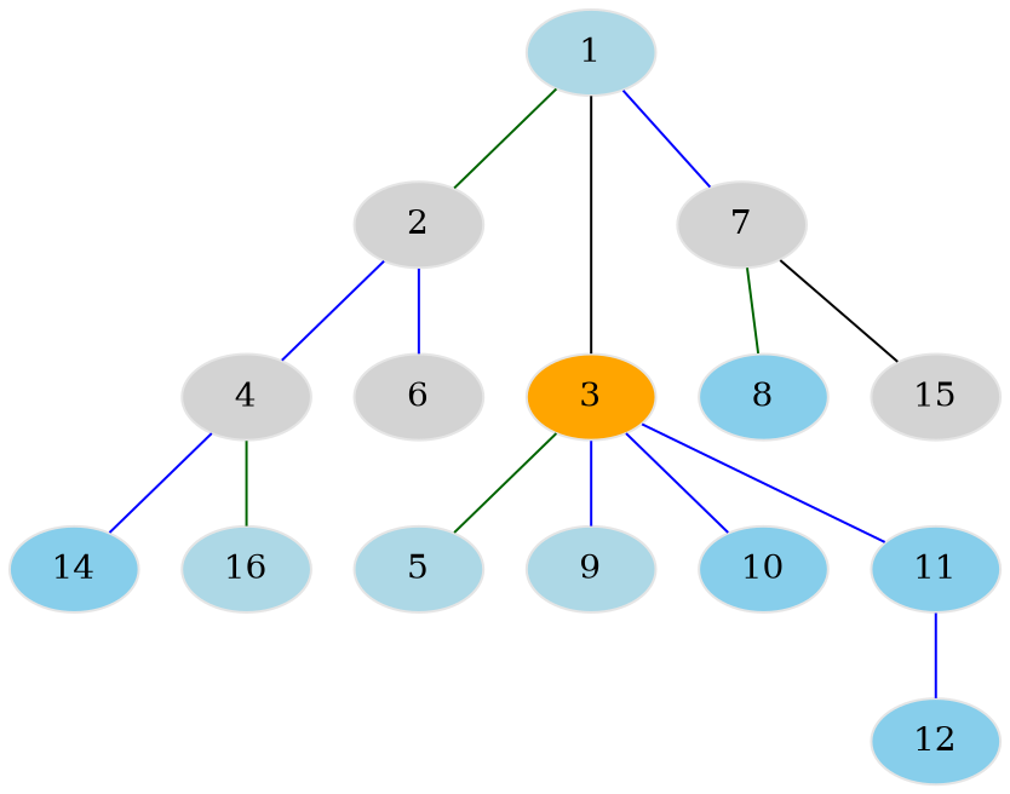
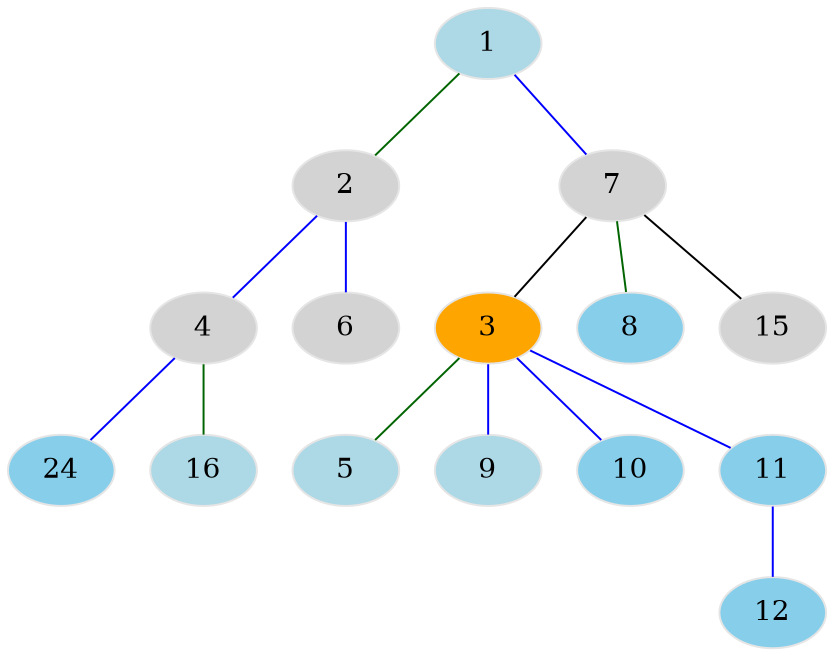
  graph {
    node [color=gray90 fillcolor=lightgrey style=filled]
    edge [color=blue weight=1.0]
    1 [fillcolor=lightblue]
    2
    3 [fillcolor=orange]
    7
    4
    6
    5 [fillcolor=lightblue]
    9 [fillcolor=lightblue]
    10 [fillcolor=skyblue]
    11 [fillcolor=skyblue]
    8 [fillcolor=skyblue]
    15
-   14 [fillcolor=skyblue]
+   14 [fillcolor=skyblue label=24]
    16 [fillcolor=lightblue]
    12 [fillcolor=skyblue]
    1 -- 2 [color=darkgreen]
-   1 -- 3 [color=black]
+   7 -- 3 [color=black]
    1 -- 7
    2 -- 4
    2 -- 6
    3 -- 5 [color=darkgreen]
    3 -- 9
    3 -- 10
    3 -- 11
    7 -- 8 [color=darkgreen]
    7 -- 15 [color=black]
    4 -- 14
    4 -- 16 [color=darkgreen]
    11 -- 12
  }
